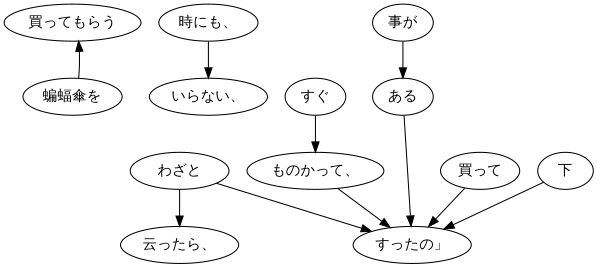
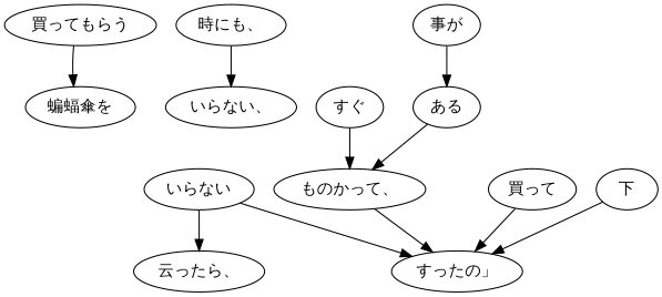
  digraph {
    fontname="EB Garamond"
    node [fontname="EB Garamond"]
    edge [fontname="EB Garamond"]
    n1 [label="買ってもらう"]
    n2 [label="蝙蝠傘を"]
    n3 [label="時にも、"]
    n4 [label="いらない、"]
    n5 [label="云ったら、"]
-   n6 [label="わざと"]
+   n6 [label="いらない"]
    n7 [label="すったの」"]
    n8 [label="事が"]
    n9 [label="ある"]
    n10 [label="ものかって、"]
    n11 [label="すぐ"]
    n12 [label="買って"]
    n13 [label="下"]
-   n2 -> n1
+   n1 -> n2
    n3 -> n4
    n6 -> n5
    n6 -> n7
    n8 -> n9
-   n9 -> n7
+   n9 -> n10
    n10 -> n7
    n11 -> n10
    n12 -> n7
    n13 -> n7
  }
